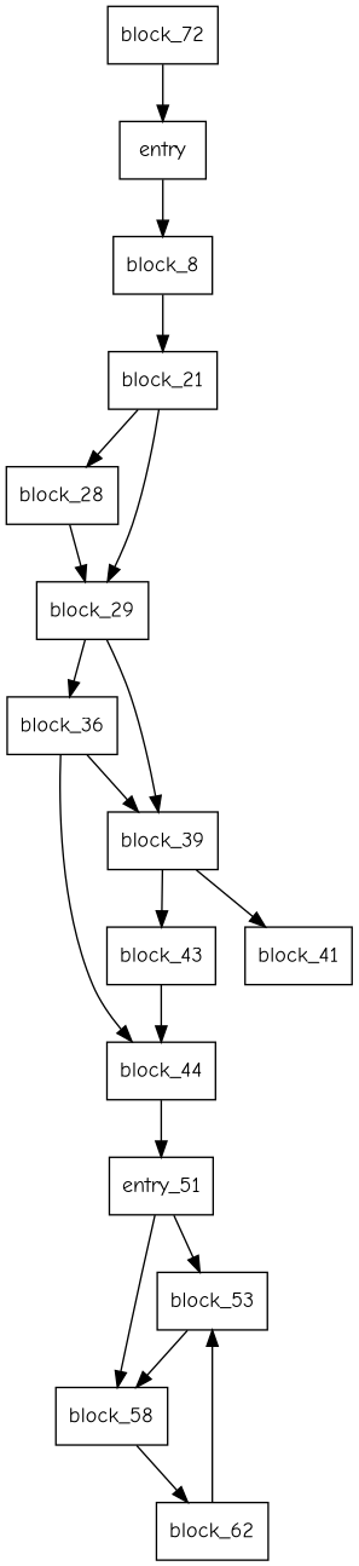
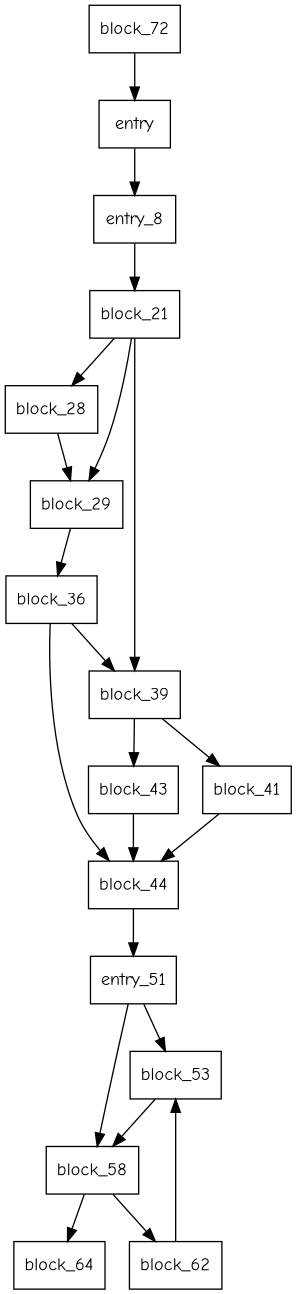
  digraph {
    fontname="Comic Neue"
    node [fontname="Comic Neue" shape=box]
    edge [fontname="Comic Neue"]
    entry
-   block_8
+   block_8 [label=entry_8]
    block_21
    n4 [label=block_28]
    block_29
    block_36
    block_39
    block_44
    block_41
    block_43
    n11 [label=entry_51]
    block_53
    block_58
    block_62
+   block_64
    block_72
    entry -> block_8
    block_8 -> block_21
    block_21 -> n4
    block_21 -> block_29
    n4 -> block_29
    block_29 -> block_36
-   block_29 -> block_39
+   block_21 -> block_39
    block_36 -> block_39
    block_36 -> block_44
    block_39 -> block_41
    block_39 -> block_43
    block_44 -> n11
+   block_41 -> block_44
    block_43 -> block_44
    n11 -> block_53
    n11 -> block_58
    block_53 -> block_58
    block_58 -> block_62
+   block_58 -> block_64
    block_62 -> block_53
    block_72 -> entry
  }
